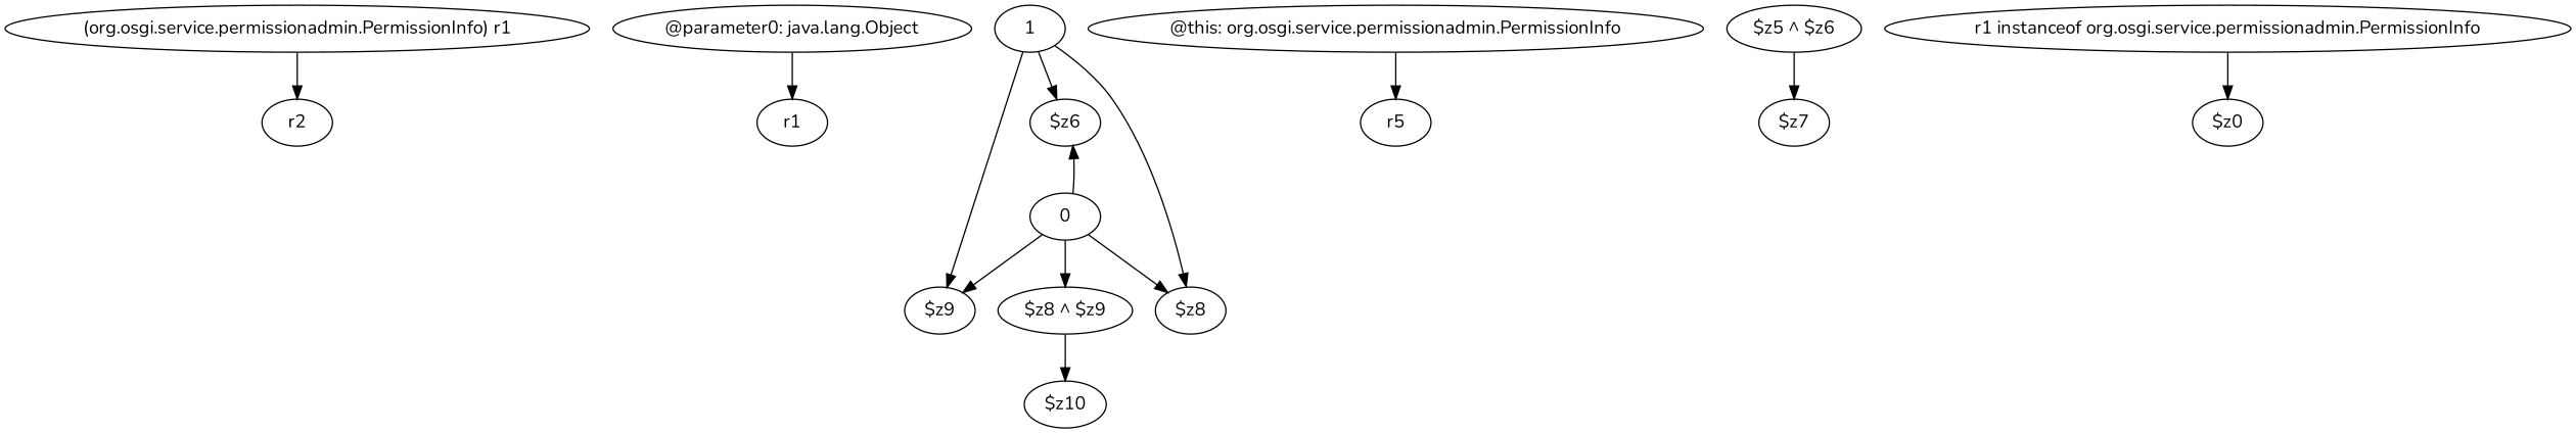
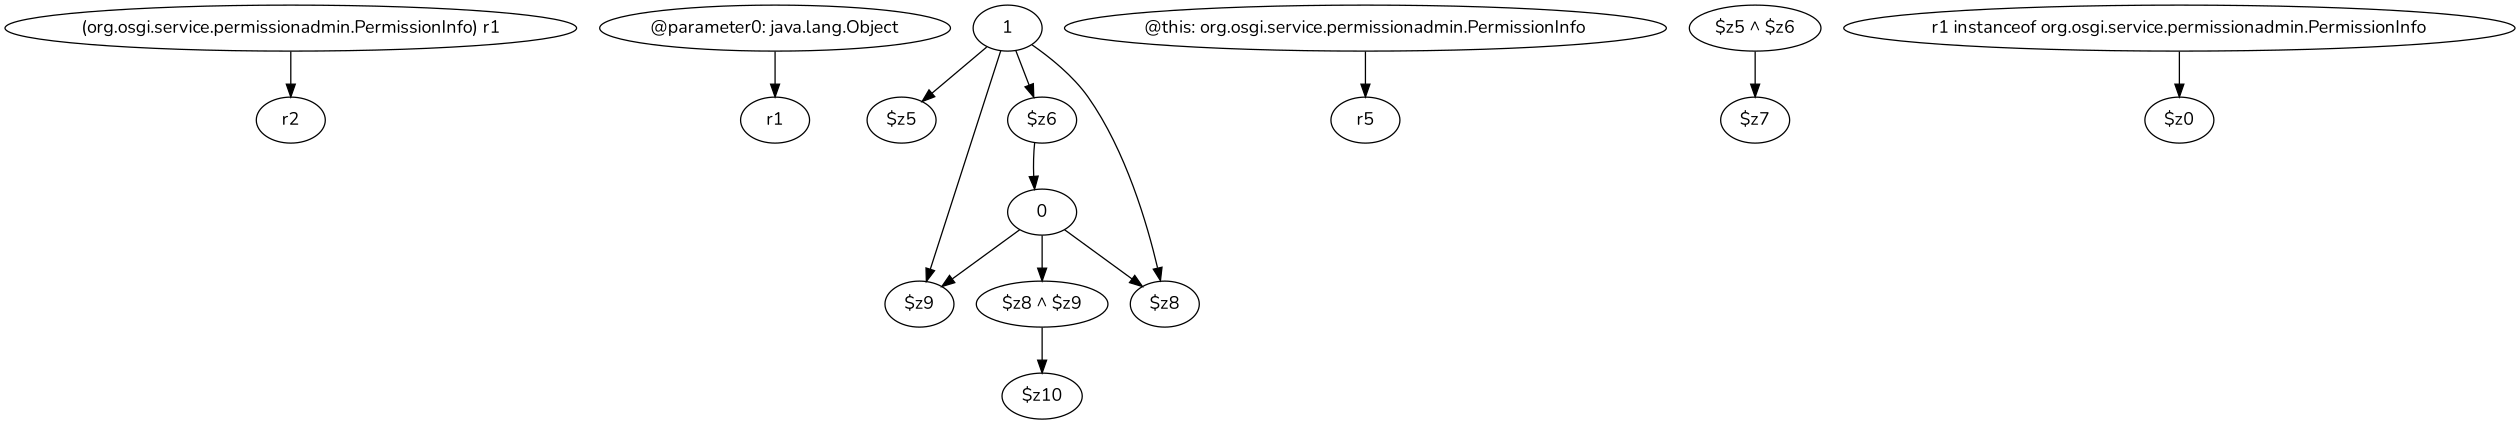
  digraph {
    fontname=Nunito
    node [fontname=Nunito]
    edge [fontname=Nunito]
    n1 [label="(org.osgi.service.permissionadmin.PermissionInfo) r1"]
    n2 [label=r2]
    n3 [label="@parameter0: java.lang.Object"]
    n4 [label=r1]
    n5 [label=1]
+   n6 [label="$z5"]
    n7 [label="$z9"]
    n8 [label="$z6"]
    n9 [label="$z8"]
    n10 [label=0]
    n11 [label="$z8 ^ $z9"]
    n12 [label="$z10"]
    n13 [label="@this: org.osgi.service.permissionadmin.PermissionInfo"]
    n14 [label=r5]
    n15 [label="$z5 ^ $z6"]
    n16 [label="$z7"]
    n17 [label="r1 instanceof org.osgi.service.permissionadmin.PermissionInfo"]
    n18 [label="$z0"]
    n1 -> n2
    n3 -> n4
+   n5 -> n6
    n5 -> n7
    n5 -> n8
    n5 -> n9
    n10 -> n7
-   n10 -> n8
+   n8 -> n10
    n10 -> n9
    n10 -> n11
    n11 -> n12
    n13 -> n14
    n15 -> n16
    n17 -> n18
  }
